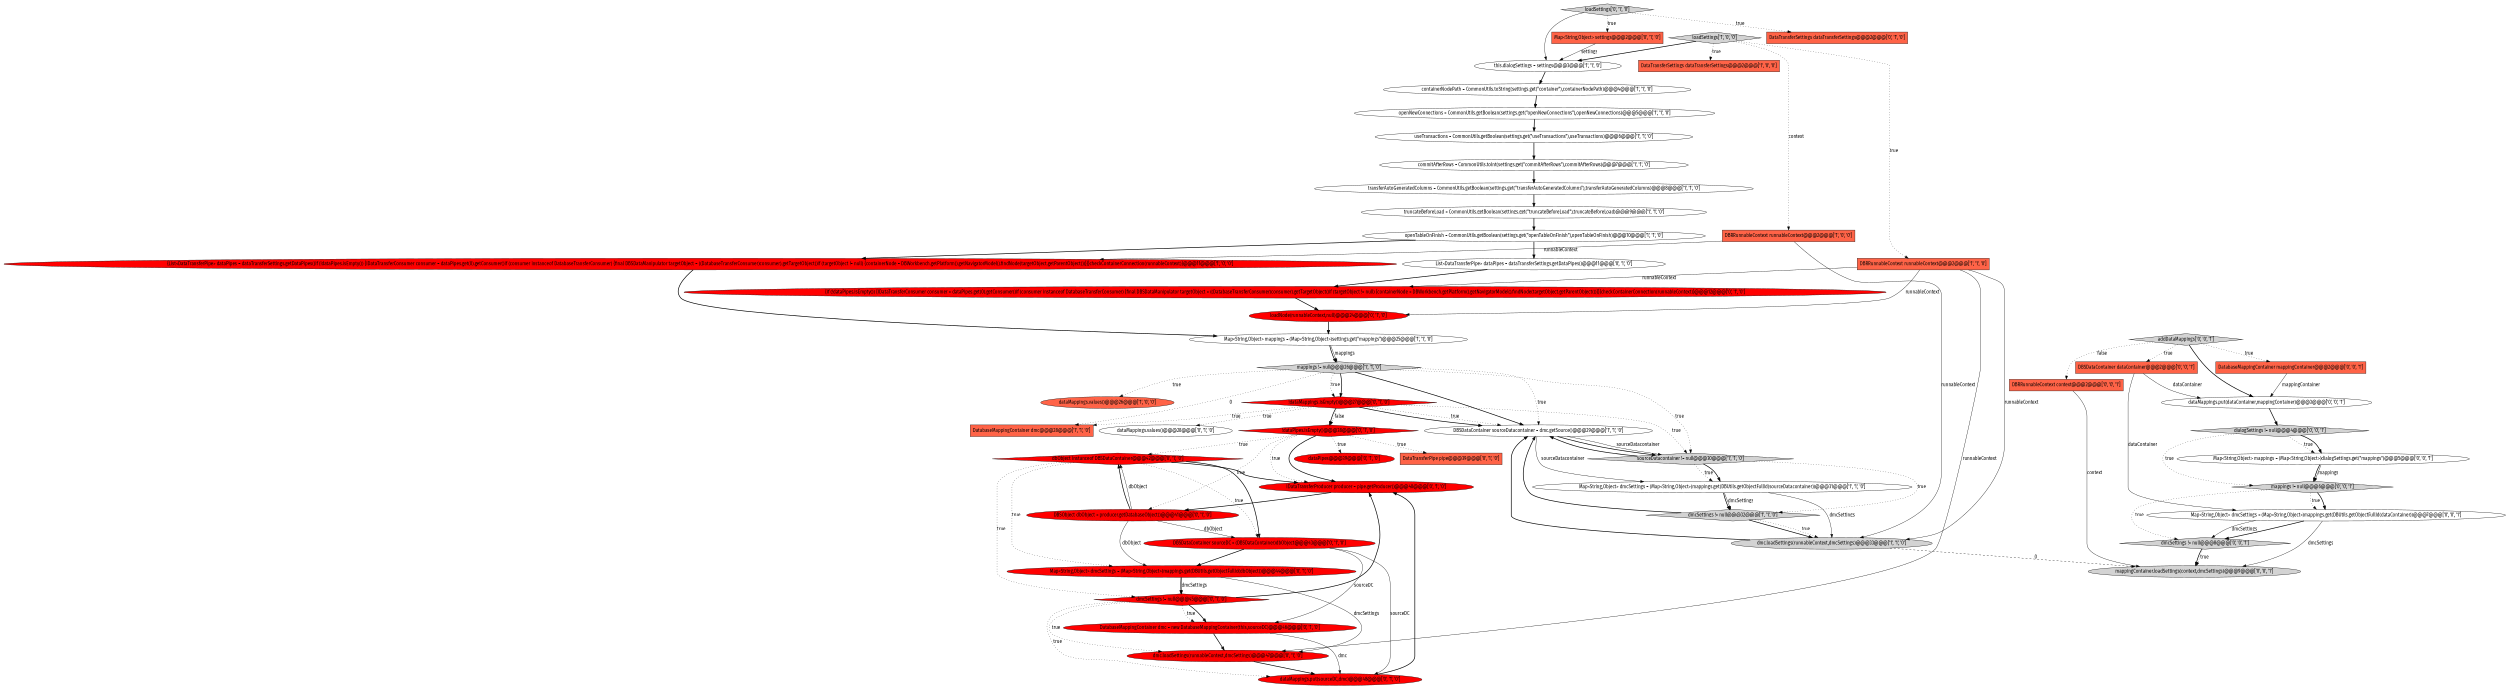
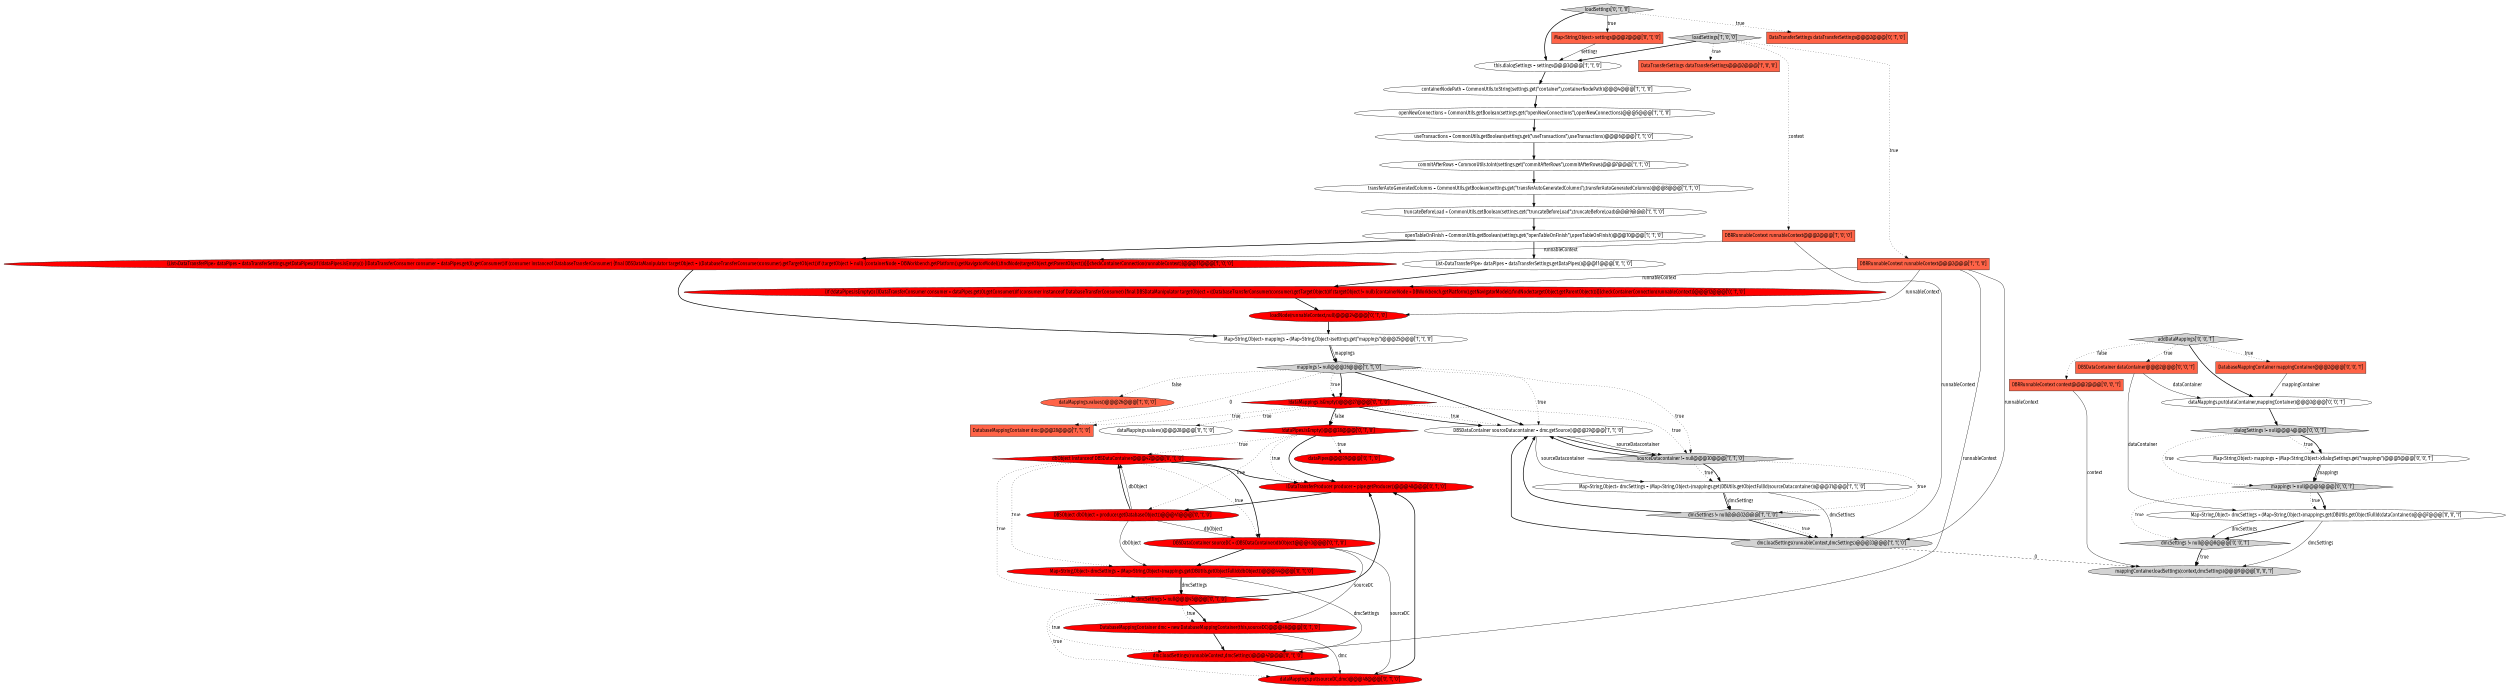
  digraph {
    fontname="Fira Sans"
    node [fillcolor=white fontname="Fira Sans" shape=ellipse style=filled]
    edge [fontname="Fira Sans" style=bold]
    n1 [label="this.dialogSettings = settings@@@3@@@['1', '1', '0']"]
    n2 [label="containerNodePath = CommonUtils.toString(settings.get(\"container\"),containerNodePath)@@@4@@@['1', '1', '0']"]
    n3 [label="openNewConnections = CommonUtils.getBoolean(settings.get(\"openNewConnections\"),openNewConnections)@@@5@@@['1', '1', '0']"]
    n4 [label="useTransactions = CommonUtils.getBoolean(settings.get(\"useTransactions\"),useTransactions)@@@6@@@['1', '1', '0']"]
    n5 [label="commitAfterRows = CommonUtils.toInt(settings.get(\"commitAfterRows\"),commitAfterRows)@@@7@@@['1', '1', '0']"]
    n6 [label="transferAutoGeneratedColumns = CommonUtils.getBoolean(settings.get(\"transferAutoGeneratedColumns\"),transferAutoGeneratedColumns)@@@8@@@['1', '1', '0']"]
    n7 [label="Map<String,Object> mappings = (Map<String,Object>)settings.get(\"mappings\")@@@25@@@['1', '1', '0']"]
    n8 [fillcolor=lightgray label="mappings != null@@@26@@@['1', '1', '0']" shape=diamond]
    n9 [fillcolor=tomato label="dataMappings.values()@@@26@@@['1', '0', '0']"]
    n10 [label="DBSDataContainer sourceDatacontainer = dmc.getSource()@@@29@@@['1', '1', '0']"]
    n11 [fillcolor=lightgray label="sourceDatacontainer != null@@@30@@@['1', '1', '0']" shape=diamond]
    n12 [fillcolor=red label="!dataMappings.isEmpty()@@@27@@@['0', '1', '0']" shape=diamond]
    n13 [fillcolor=tomato label="DatabaseMappingContainer dmc@@@28@@@['1', '1', '0']" shape=box]
    n14 [fillcolor=tomato label="DataTransferSettings dataTransferSettings@@@2@@@['1', '0', '0']" shape=box]
    n15 [label="List<DataTransferPipe> dataPipes = dataTransferSettings.getDataPipes()@@@11@@@['0', '1', '0']"]
    n16 [fillcolor=red label="{if (!dataPipes.isEmpty()) {IDataTransferConsumer consumer = dataPipes.get(0).getConsumer()if (consumer instanceof DatabaseTransferConsumer) {final DBSDataManipulator targetObject = ((DatabaseTransferConsumer)consumer).getTargetObject()if (targetObject != null) {containerNode = DBWorkbench.getPlatform().getNavigatorModel().findNode(targetObject.getParentObject())}}}checkContainerConnection(runnableContext)}@@@12@@@['0', '1', '0']"]
    n17 [fillcolor=red label="loadNode(runnableContext,null)@@@24@@@['0', '1', '0']"]
    n18 [fillcolor=red label="!dataPipes.isEmpty()@@@38@@@['0', '1', '0']" shape=diamond]
    n19 [fillcolor=red label="dbObject instanceof DBSDataContainer@@@42@@@['0', '1', '0']" shape=diamond]
    n20 [fillcolor=red label="dataPipes@@@39@@@['0', '1', '0']"]
    n21 [fillcolor=red label="IDataTransferProducer producer = pipe.getProducer()@@@40@@@['0', '1', '0']"]
-   n22 [fillcolor=tomato label="DataTransferPipe pipe@@@39@@@['0', '1', '0']" shape=box]
    n23 [fillcolor=red label="DBSObject dbObject = producer.getDatabaseObject()@@@41@@@['0', '1', '0']"]
    n24 [fillcolor=red label="DBSDataContainer sourceDC = (DBSDataContainer)dbObject@@@43@@@['0', '1', '0']"]
    n25 [fillcolor=red label="dmcSettings != null@@@45@@@['0', '1', '0']" shape=diamond]
    n26 [fillcolor=red label="Map<String,Object> dmcSettings = (Map<String,Object>)mappings.get(DBUtils.getObjectFullId(dbObject))@@@44@@@['0', '1', '0']"]
    n27 [fillcolor=red label="DatabaseMappingContainer dmc = new DatabaseMappingContainer(this,sourceDC)@@@46@@@['0', '1', '0']"]
    n28 [fillcolor=red label="dataMappings.put(sourceDC,dmc)@@@48@@@['0', '1', '0']"]
    n29 [fillcolor=red label="dmc.loadSettings(runnableContext,dmcSettings)@@@47@@@['0', '1', '0']"]
    n30 [fillcolor=lightgray label="loadSettings['1', '0', '0']" shape=diamond]
    n31 [fillcolor=tomato label="DBRRunnableContext runnableContext@@@2@@@['1', '1', '0']" shape=box]
    n32 [fillcolor=tomato label="DBRRunnableContext runnableContext@@@2@@@['1', '0', '0']" shape=box]
    n33 [fillcolor=lightgray label="dmc.loadSettings(runnableContext,dmcSettings)@@@33@@@['1', '1', '0']"]
    n34 [fillcolor=red label="{List<DataTransferPipe> dataPipes = dataTransferSettings.getDataPipes()if (!dataPipes.isEmpty()) {IDataTransferConsumer consumer = dataPipes.get(0).getConsumer()if (consumer instanceof DatabaseTransferConsumer) {final DBSDataManipulator targetObject = ((DatabaseTransferConsumer)consumer).getTargetObject()if (targetObject != null) {containerNode = DBWorkbench.getPlatform().getNavigatorModel().findNode(targetObject.getParentObject())}}}checkContainerConnection(runnableContext)}@@@11@@@['1', '0', '0']"]
    n35 [fillcolor=tomato label="DBSDataContainer dataContainer@@@2@@@['0', '0', '1']" shape=box]
    n36 [label="dataMappings.put(dataContainer,mappingContainer)@@@3@@@['0', '0', '1']"]
    n37 [label="Map<String,Object> dmcSettings = (Map<String,Object>)mappings.get(DBUtils.getObjectFullId(dataContainer))@@@7@@@['0', '0', '1']"]
    n38 [fillcolor=lightgray label="dialogSettings != null@@@4@@@['0', '0', '1']" shape=diamond]
    n39 [fillcolor=lightgray label="dmcSettings != null@@@8@@@['0', '0', '1']" shape=diamond]
    n40 [fillcolor=lightgray label="mappingContainer.loadSettings(context,dmcSettings)@@@9@@@['0', '0', '1']"]
    n41 [fillcolor=lightgray label="dmcSettings != null@@@32@@@['1', '1', '0']" shape=diamond]
    n42 [label="Map<String,Object> dmcSettings = (Map<String,Object>)mappings.get(DBUtils.getObjectFullId(sourceDatacontainer))@@@31@@@['1', '1', '0']"]
    n43 [label="openTableOnFinish = CommonUtils.getBoolean(settings.get(\"openTableOnFinish\"),openTableOnFinish)@@@10@@@['1', '1', '0']"]
    n44 [fillcolor=lightgray label="loadSettings['0', '1', '0']" shape=diamond]
    n45 [fillcolor=tomato label="DataTransferSettings dataTransferSettings@@@2@@@['0', '1', '0']" shape=box]
    n46 [fillcolor=tomato label="Map<String,Object> settings@@@2@@@['0', '1', '0']" shape=box]
    n47 [fillcolor=lightgray label="mappings != null@@@6@@@['0', '0', '1']" shape=diamond]
    n48 [label="Map<String,Object> mappings = (Map<String,Object>)dialogSettings.get(\"mappings\")@@@5@@@['0', '0', '1']"]
    n49 [fillcolor=lightgray label="addDataMappings['0', '0', '1']" shape=diamond]
    n50 [fillcolor=tomato label="DatabaseMappingContainer mappingContainer@@@2@@@['0', '0', '1']" shape=box]
    n51 [fillcolor=tomato label="DBRRunnableContext context@@@2@@@['0', '0', '1']" shape=box]
    n52 [label="dataMappings.values()@@@28@@@['0', '1', '0']"]
    n53 [label="truncateBeforeLoad = CommonUtils.getBoolean(settings.get(\"truncateBeforeLoad\"),truncateBeforeLoad)@@@9@@@['1', '1', '0']"]
    n1 -> n2
    n2 -> n3
    n3 -> n4
    n4 -> n5
    n5 -> n6
    n6 -> n53
    n7 -> n8 [label=mappings style=solid]
    n7 -> n8
-   n8 -> n9 [label=true style=dotted]
+   n8 -> n9 [label=false style=dotted]
    n8 -> n10 [label=true style=dotted]
    n8 -> n10
    n8 -> n11 [label=true style=dotted]
    n8 -> n12
    n8 -> n12 [label=true style=dotted]
    n8 -> n13 [label=0 style=dotted]
    n10 -> n11
    n10 -> n11 [label=sourceDatacontainer style=solid]
    n10 -> n42 [label=sourceDatacontainer style=solid]
    n11 -> n10
    n11 -> n41 [label=true style=dotted]
    n11 -> n42 [label=true style=dotted]
    n11 -> n42
    n12 -> n10 [label=true style=dotted]
    n12 -> n10
    n12 -> n11 [label=true style=dotted]
    n12 -> n13 [label=true style=dotted]
    n12 -> n18 [label=false style=dotted]
    n12 -> n18
    n12 -> n52 [label=true style=dotted]
    n15 -> n16
    n16 -> n17
    n17 -> n7
    n18 -> n19 [label=true style=dotted]
    n18 -> n20 [label=true style=dotted]
    n18 -> n21 [label=true style=dotted]
    n18 -> n21
-   n18 -> n22 [label=true style=dotted]
    n18 -> n23 [label=true style=dotted]
    n19 -> n21
    n19 -> n24
    n19 -> n24 [label=true style=dotted]
    n19 -> n25 [label=true style=dotted]
    n19 -> n26 [label=true style=dotted]
    n21 -> n23
    n23 -> n19 [label=dbObject style=solid]
    n23 -> n19
    n23 -> n24 [label=dbObject style=solid]
    n23 -> n26 [label=dbObject style=solid]
    n24 -> n26
    n24 -> n27 [label=sourceDC style=solid]
    n24 -> n28 [label=sourceDC style=solid]
    n25 -> n21
    n25 -> n27
    n25 -> n27 [label=true style=dotted]
    n25 -> n28 [label=true style=dotted]
    n25 -> n29 [label=true style=dotted]
    n26 -> n25 [label=dmcSettings style=solid]
    n26 -> n25
    n26 -> n29 [label=dmcSettings style=solid]
    n27 -> n28 [label=dmc style=solid]
    n27 -> n29
    n28 -> n21
    n29 -> n28
    n30 -> n1
    n30 -> n14 [label=true style=dotted]
    n30 -> n31 [label=true style=dotted]
    n30 -> n32 [label=context style=dotted]
    n31 -> n16 [label=runnableContext style=solid]
    n31 -> n17 [label=runnableContext style=solid]
    n31 -> n29 [label=runnableContext style=solid]
    n31 -> n33 [label=runnableContext style=solid]
    n32 -> n33 [label=runnableContext style=solid]
    n32 -> n34 [label=runnableContext style=solid]
    n33 -> n10
    n33 -> n40 [label=0 style=dashed]
    n34 -> n7
    n35 -> n36 [label=dataContainer style=solid]
    n35 -> n37 [label=dataContainer style=solid]
    n36 -> n38
    n37 -> n39
    n37 -> n39 [label=dmcSettings style=solid]
    n37 -> n40 [label=dmcSettings style=solid]
    n38 -> n47 [label=true style=dotted]
    n38 -> n48 [label=true style=dotted]
    n38 -> n48
    n39 -> n40
    n39 -> n40 [label=true style=dotted]
    n41 -> n10
    n41 -> n33
    n41 -> n33 [label=true style=dotted]
    n42 -> n33 [label=dmcSettings style=solid]
    n42 -> n41
    n42 -> n41 [label=dmcSettings style=solid]
    n43 -> n15
    n43 -> n34
-   n44 -> n1 [style=solid]
+   n44 -> n1
    n44 -> n45 [label=true style=dotted]
-   n44 -> n46 [label=true style=dotted]
+   n44 -> n46 [label=true style=solid]
    n46 -> n1 [label=settings style=solid]
    n47 -> n37
    n47 -> n37 [label=true style=dotted]
    n47 -> n39 [label=true style=dotted]
    n48 -> n47
    n48 -> n47 [label=mappings style=solid]
    n49 -> n35 [label=true style=dotted]
    n49 -> n36
    n49 -> n50 [label=true style=dotted]
    n49 -> n51 [label=false style=dotted]
    n50 -> n36 [label=mappingContainer style=solid]
    n51 -> n40 [label=context style=solid]
    n53 -> n43
  }
